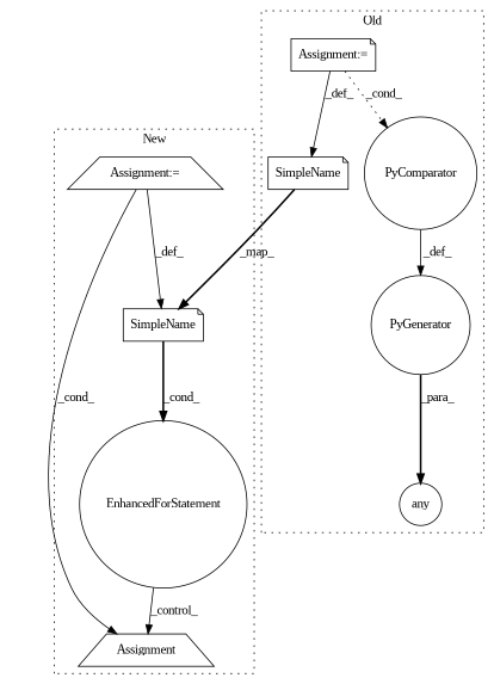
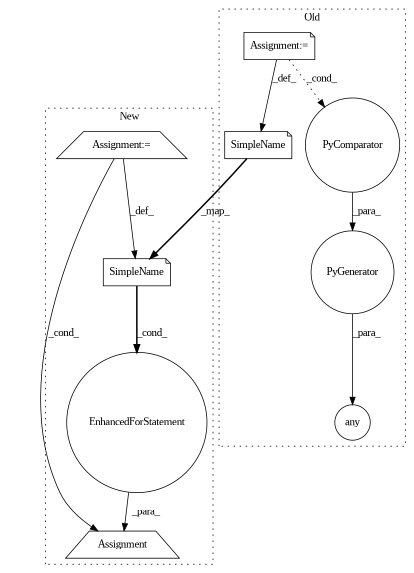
  digraph {
    fontname="Liberation Serif"
    node [a=7 fontname="Liberation Serif" l=1 s="10332,10424" shape=circle]
    edge [fontname="Liberation Serif" style=solid]
    n1 [a=32 l="15,-3" label=any s="9155,9288"]
    n2 [a=113 l=41 label=PyComparator s=9241]
    n3 [l=28 label="Assignment:=" s=9445 shape=note]
    n4 [a=107 l=118 label=PyGenerator s=9170]
    n5 [a=42 label=SimpleName s=9448 shape=note]
    n6 [a=25 l="4,2" label=Assignment s="10544,10592" shape=trapezium]
    n7 [l="57,2" label="Assignment:=" shape=trapezium]
    n8 [a=42 label=SimpleName s=10408 shape=note]
    n9 [a=70 l="57,2" label=EnhancedForStatement]
    subgraph cluster_1 {
      label=Old
      style=dotted
      n1
      n2
      n3
      n4
      n5
    }
    subgraph cluster_2 {
      label=New
      style=dotted
      n6
      n7
      n8
      n9
    }
-   n2 -> n4 [label=_def_]
+   n2 -> n4 [label=_para_]
    n3 -> n2 [label=_cond_ style=dotted]
    n3 -> n5 [label=_def_]
-   n4 -> n1 [label=_para_ style=bold]
+   n4 -> n1 [label=_para_]
    n5 -> n8 [label=_map_ style=bold]
    n7 -> n6 [label=_cond_]
    n7 -> n8 [label=_def_]
    n8 -> n9 [label=_cond_ style=bold]
-   n9 -> n6 [label=_control_]
+   n9 -> n6 [label=_para_]
  }
